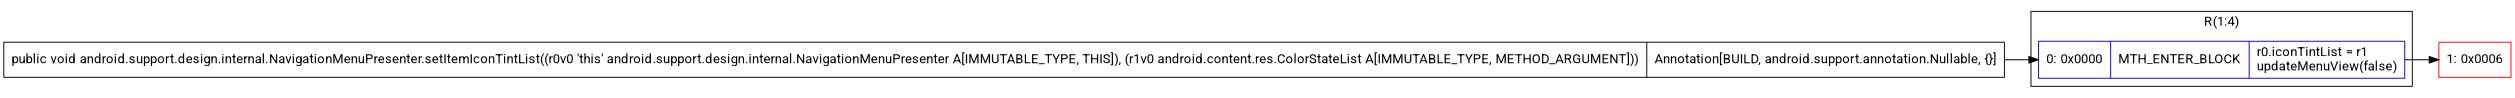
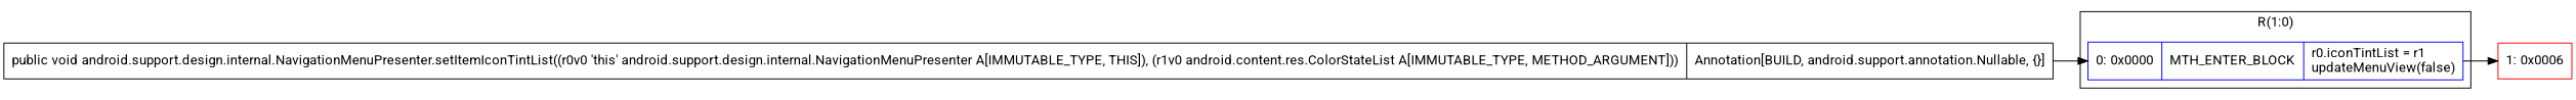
  digraph {
    rankdir=LR
    fontname=Roboto
    node [shape=record fontname=Roboto]
    edge [fontname=Roboto]
    n1 [color=blue label="{0\:\ 0x0000|MTH_ENTER_BLOCK\l|r0.iconTintList = r1\lupdateMenuView(false)\l}"]
    n2 [color=red label="{1\:\ 0x0006}"]
    n3 [label="{public void android.support.design.internal.NavigationMenuPresenter.setItemIconTintList((r0v0 'this' android.support.design.internal.NavigationMenuPresenter A[IMMUTABLE_TYPE, THIS]), (r1v0 android.content.res.ColorStateList A[IMMUTABLE_TYPE, METHOD_ARGUMENT]))  | Annotation[BUILD, android.support.annotation.Nullable, \{\}]\l}"]
    subgraph cluster_1 {
-     label="R(1:4)"
+     label="R(1:0)"
      n1
    }
    n1 -> n2
    n3 -> n1
  }
